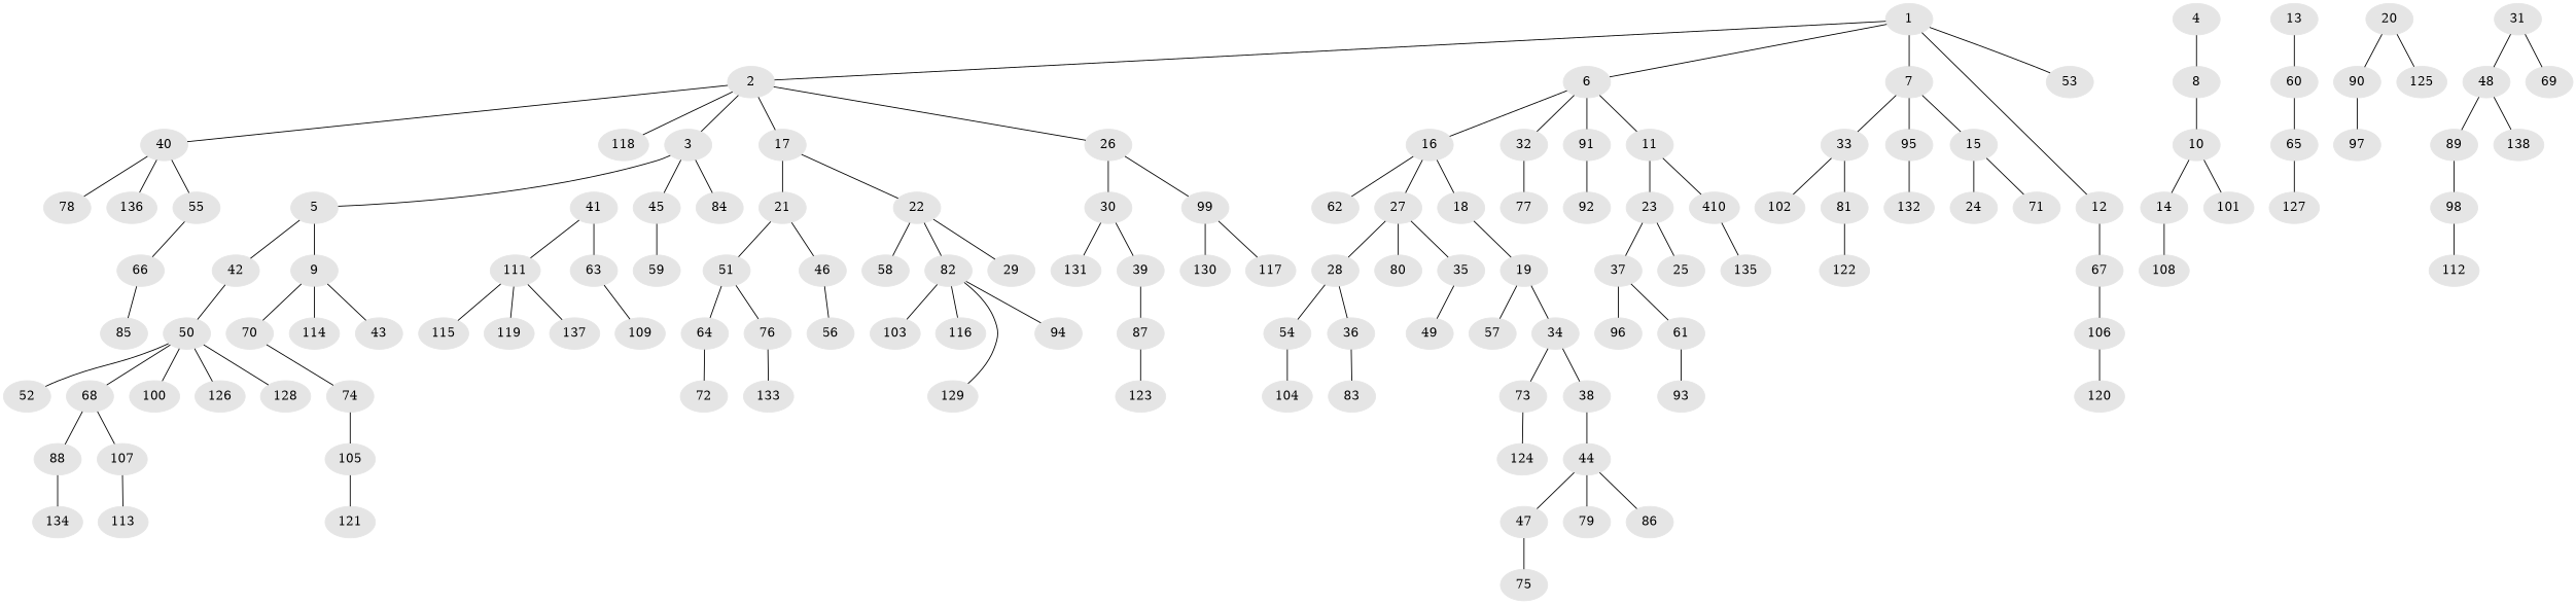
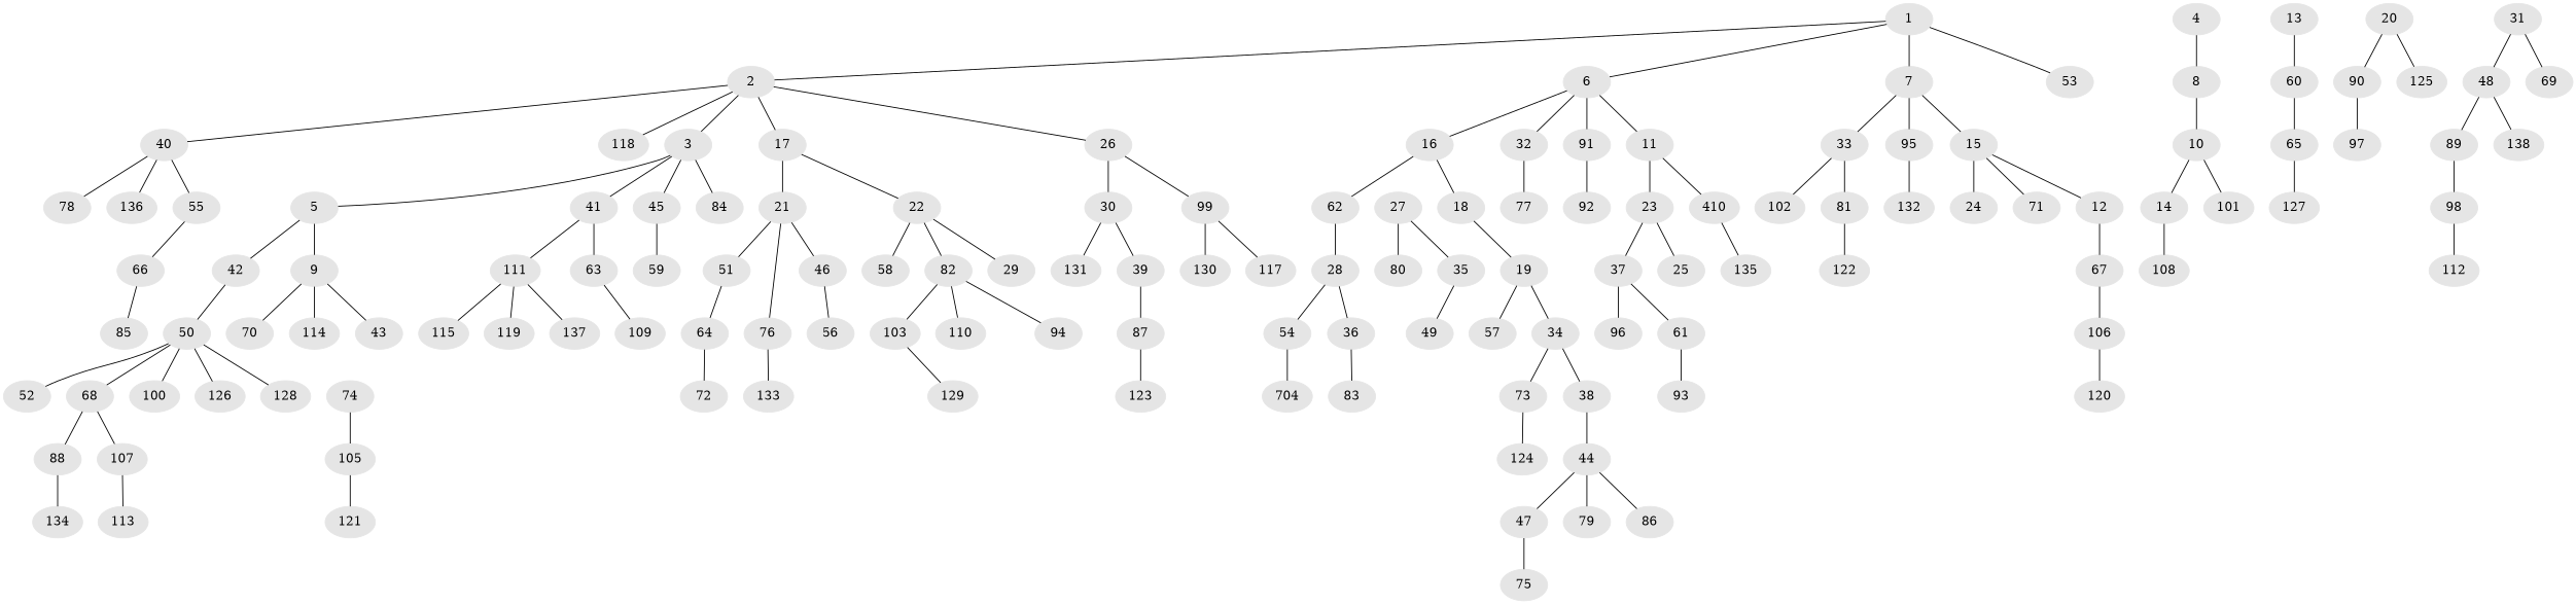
  graph {
    node [color=gray90 style=filled]
    1
    2
    6
    7
    12
    53
    3
    17
    26
    40
    118
    11
    16
    32
    91
    15
    33
    95
    67
    5
    41
    45
    84
    21
    22
    30
    99
    55
    78
    136
    4
    8
    9
    42
    63
    111
    59
    10
    43
    70
    114
    50
    23
    n44 [label=410]
    18
    27
    62
    77
    92
    24
    71
    81
    102
    132
    14
    101
    13
    60
    74
    108
    25
    37
    135
    106
    65
    19
    20
    90
    125
    28
    35
    80
    46
    51
    29
    58
    82
    34
    57
    38
    73
    97
    56
    64
    76
    94
    103
-   116
+   116 [label=110]
    61
    96
    39
    131
    117
    130
    36
    54
    49
    83
-   104
+   104 [label=704]
    31
    48
    69
    87
    89
    138
    122
    44
    124
    93
    47
    79
    86
    123
    66
    109
    115
    119
    137
    52
    68
    100
    126
    128
    75
    98
    88
    107
    72
    133
    85
    127
    120
    134
    113
    105
    121
    129
    112
    1 -- 2
    1 -- 6
    1 -- 7
-   1 -- 12
+   15 -- 12
    1 -- 53
    2 -- 3
    2 -- 17
    2 -- 26
    2 -- 40
    2 -- 118
    6 -- 11
    6 -- 16
    6 -- 32
    6 -- 91
    7 -- 15
    7 -- 33
    7 -- 95
    12 -- 67
    3 -- 5
+   3 -- 41
    3 -- 45
    3 -- 84
    17 -- 21
    17 -- 22
    26 -- 30
    26 -- 99
    40 -- 55
    40 -- 78
    40 -- 136
    11 -- 23
    11 -- n44
    16 -- 18
-   16 -- 27
    16 -- 62
    32 -- 77
    91 -- 92
    15 -- 24
    15 -- 71
    33 -- 81
    33 -- 102
    95 -- 132
    67 -- 106
    5 -- 9
    5 -- 42
    41 -- 63
    41 -- 111
    45 -- 59
    21 -- 46
    21 -- 51
    22 -- 29
    22 -- 58
    22 -- 82
    30 -- 39
    30 -- 131
    99 -- 117
    99 -- 130
    55 -- 66
    4 -- 8
    8 -- 10
    9 -- 43
    9 -- 70
    9 -- 114
    42 -- 50
    63 -- 109
    111 -- 115
    111 -- 119
    111 -- 137
    10 -- 14
    10 -- 101
-   70 -- 74
    50 -- 52
    50 -- 68
    50 -- 100
    50 -- 126
    50 -- 128
    23 -- 25
    23 -- 37
    n44 -- 135
    18 -- 19
-   27 -- 28
+   62 -- 28
    27 -- 35
    27 -- 80
    81 -- 122
    14 -- 108
    13 -- 60
    60 -- 65
    74 -- 105
    37 -- 61
    37 -- 96
    106 -- 120
    65 -- 127
    19 -- 34
    19 -- 57
    20 -- 90
    20 -- 125
    90 -- 97
    28 -- 36
    28 -- 54
    35 -- 49
    46 -- 56
    51 -- 64
-   51 -- 76
+   21 -- 76
    82 -- 94
    82 -- 103
    82 -- 116
    34 -- 38
    34 -- 73
    38 -- 44
    73 -- 124
    64 -- 72
    76 -- 133
-   82 -- 129
+   103 -- 129
    61 -- 93
    39 -- 87
    36 -- 83
    54 -- 104
    31 -- 48
    31 -- 69
    48 -- 89
    48 -- 138
    87 -- 123
    89 -- 98
    44 -- 47
    44 -- 79
    44 -- 86
    47 -- 75
    66 -- 85
    68 -- 88
    68 -- 107
    98 -- 112
    88 -- 134
    107 -- 113
    105 -- 121
  }
